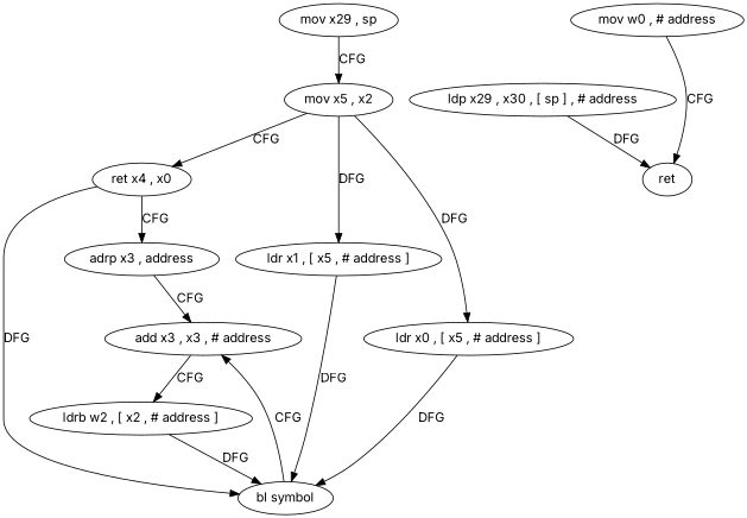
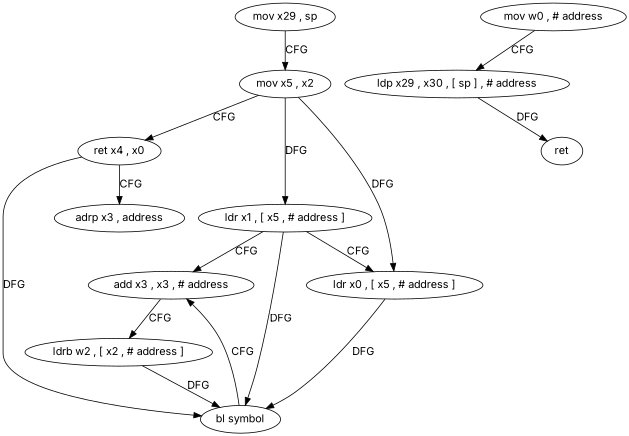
  digraph {
    fontname=Inter
    node [fontname=Inter]
    edge [fontname=Inter]
    n1 [label="mov x29 , sp"]
    n2 [label="mov x5 , x2"]
    n3 [label="ret x4 , x0"]
    n4 [label="ldr x1 , [ x5 , # address ]"]
    n5 [label="ldr x0 , [ x5 , # address ]"]
    n6 [label="adrp x3 , address"]
    n7 [label="bl symbol"]
    n8 [label="add x3 , x3 , # address"]
    n9 [label="ldrb w2 , [ x2 , # address ]"]
    n10 [label="mov w0 , # address"]
    n11 [label="ldp x29 , x30 , [ sp ] , # address"]
    n12 [label=ret]
    n1 -> n2 [label=CFG]
    n2 -> n3 [label=CFG]
    n2 -> n4 [label=DFG]
    n2 -> n5 [label=DFG]
    n3 -> n6 [label=CFG]
    n3 -> n7 [label=DFG]
+   n4 -> n5 [label=CFG]
    n4 -> n7 [label=DFG]
    n5 -> n7 [label=DFG]
-   n6 -> n8 [label=CFG]
+   n4 -> n8 [label=CFG]
    n7 -> n8 [label=CFG]
    n8 -> n9 [label=CFG]
    n9 -> n7 [label=DFG]
-   n10 -> n12 [label=CFG]
+   n10 -> n11 [label=CFG]
    n11 -> n12 [label=DFG]
  }
